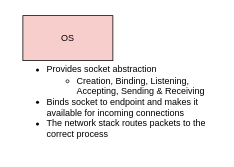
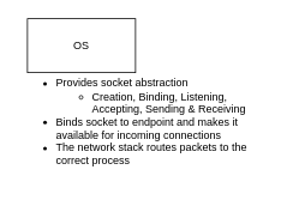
  <mxCell id="0" />
  <mxCell id="1" parent="0" />
- <mxCell id="2" value="OS" style="rounded=0;whiteSpace=wrap;html=1;fillColor=#f8cecc;" vertex="1" parent="1"><mxGeometry x="30" y="20" width="120" height="60" as="geometry" /></mxCell>
+ <mxCell id="2" value="OS" style="rounded=0;whiteSpace=wrap;html=1;" vertex="1" parent="1"><mxGeometry x="30" y="20" width="120" height="60" as="geometry" /></mxCell>
  <mxCell id="3" value="&lt;ul&gt;&lt;li&gt;Provides socket abstraction&lt;/li&gt;&lt;ul&gt;&lt;li&gt;Creation, Binding, Listening, Accepting, Sending &amp;amp; Receiving&lt;/li&gt;&lt;/ul&gt;&lt;li&gt;Binds socket to endpoint and makes it available for incoming connections&lt;/li&gt;&lt;li&gt;The network stack routes packets to the correct process&lt;/li&gt;&lt;/ul&gt;" style="text;strokeColor=none;fillColor=none;html=1;whiteSpace=wrap;verticalAlign=middle;overflow=hidden;" vertex="1" parent="1"><mxGeometry x="20" y="70" width="270" height="130" as="geometry" /></mxCell>
